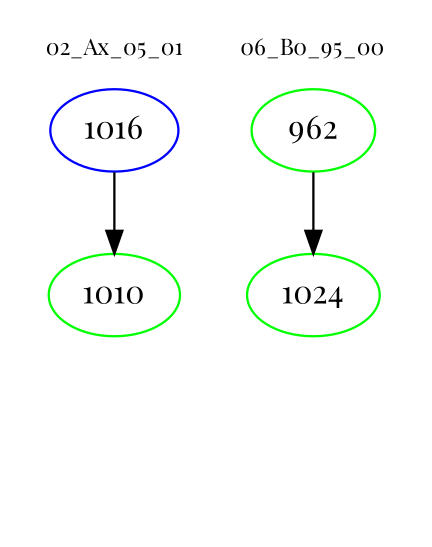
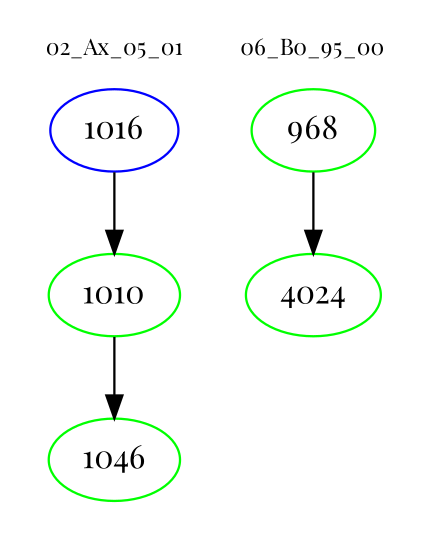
  digraph {
    fontname="Playfair Display"
    node [color=green fontname="Playfair Display"]
    edge [color=black fontname="Playfair Display"]
    n1 [color=blue label=1016]
    n2 [label=1010]
-   n4 [label=962]
-   n5 [label=1024]
+   n3 [label=1046]
+   n4 [label=968]
+   n5 [label=4024]
    subgraph cluster_1 {
      color=white
      fontsize=10
      label="02_Ax_05_01"
      n1
      n2
+     n3
    }
    subgraph cluster_2 {
      color=white
      fontsize=10
      label="06_B0_95_00"
      n4
      n5
    }
    n1 -> n2
+   n2 -> n3
    n4 -> n5
  }
